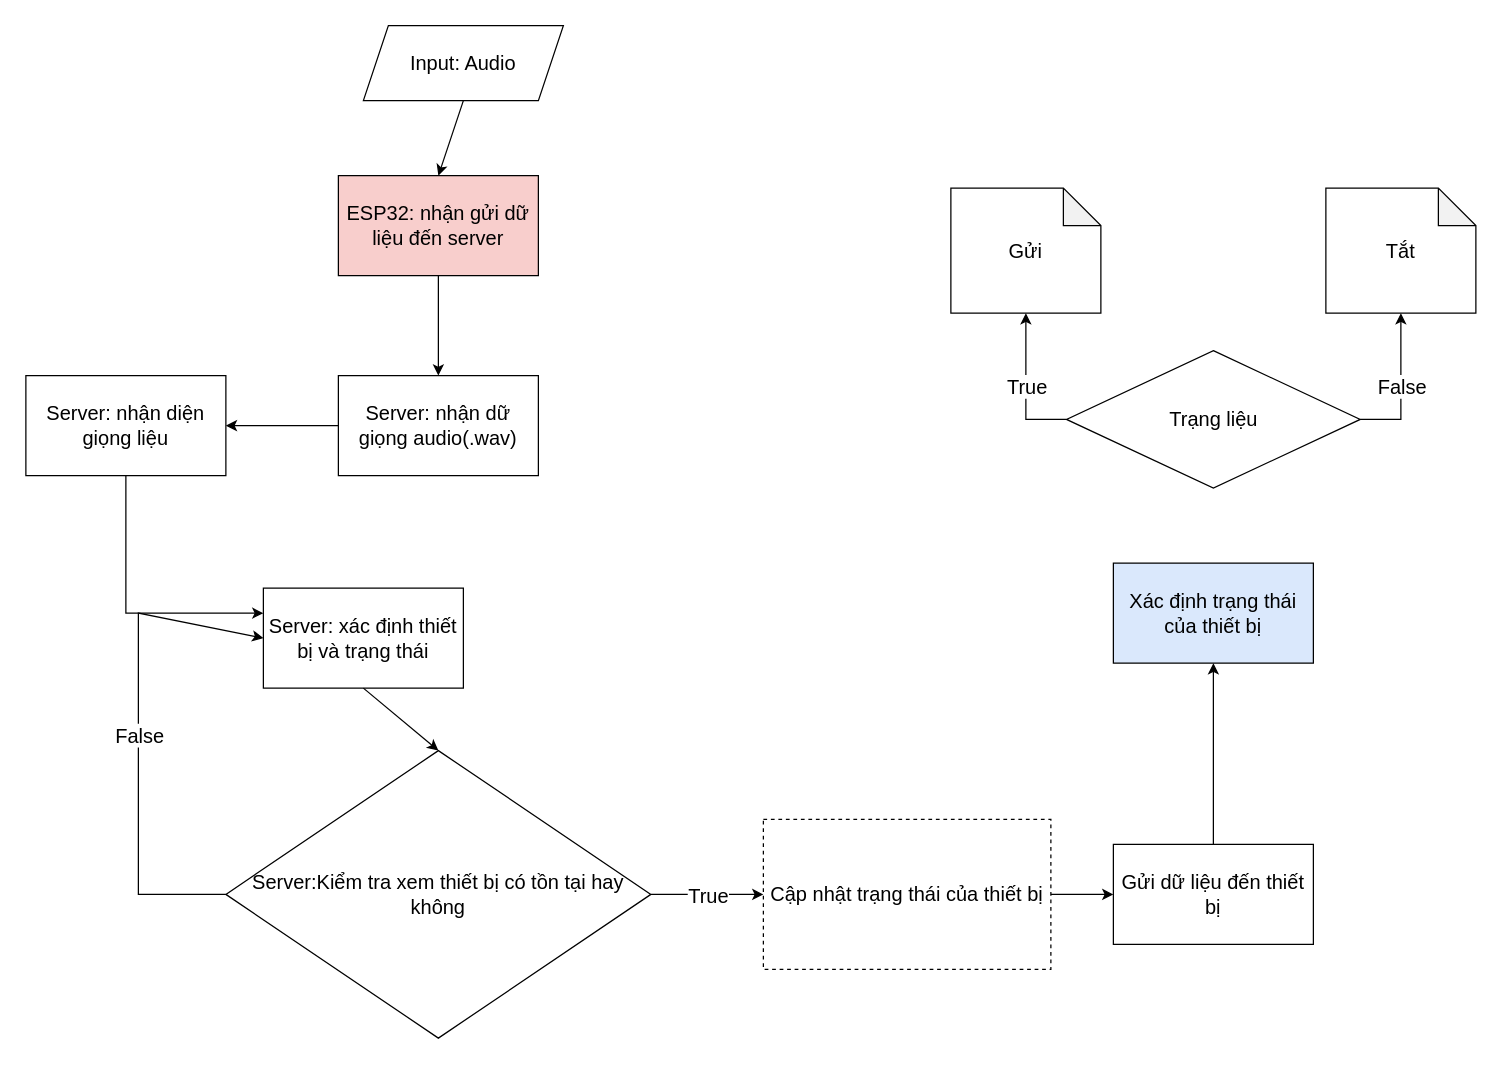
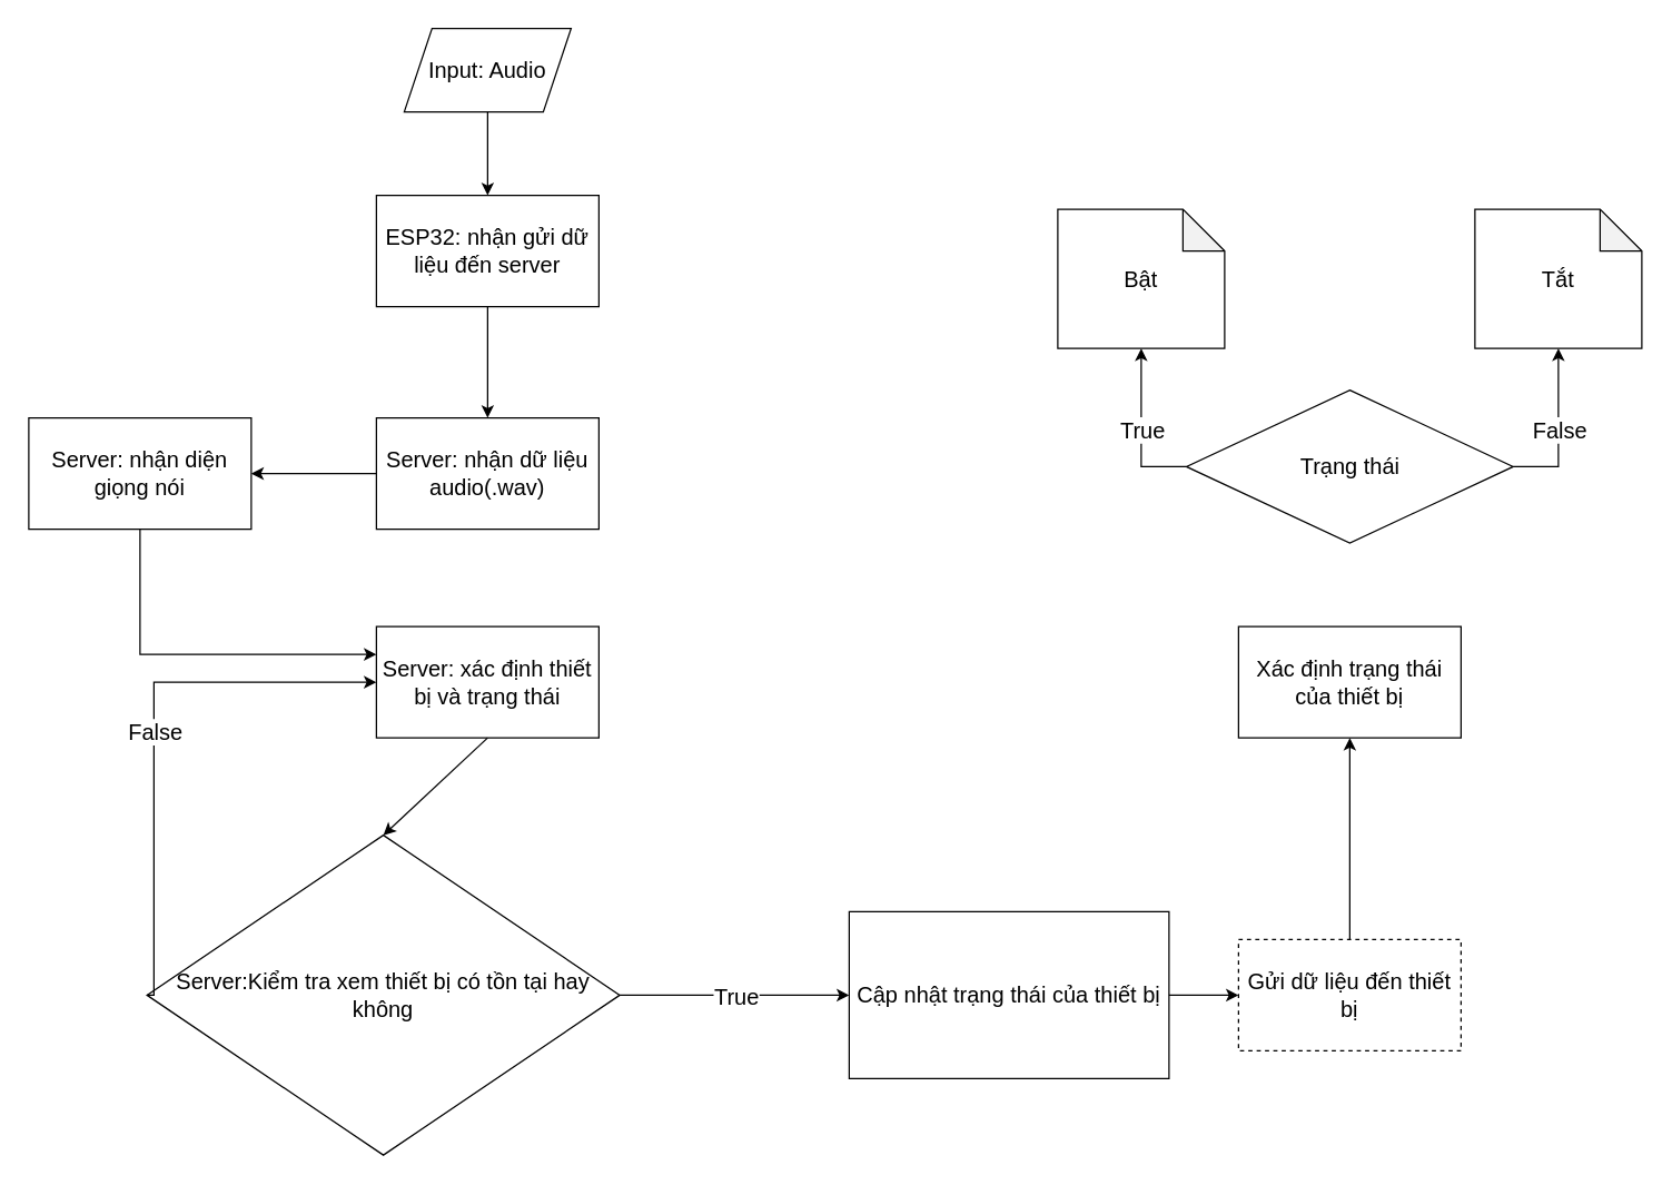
  <mxCell id="0" />
  <mxCell id="1" parent="0" />
- <mxCell id="2" value="Input: Audio" style="shape=parallelogram;perimeter=parallelogramPerimeter;whiteSpace=wrap;html=1;fixedSize=1;fontSize=16;" parent="1" vertex="1"><mxGeometry x="290" y="20" width="160" height="60" as="geometry" /></mxCell>
+ <mxCell id="2" value="Input: Audio" style="shape=parallelogram;perimeter=parallelogramPerimeter;whiteSpace=wrap;html=1;fixedSize=1;fontSize=16;" parent="1" vertex="1"><mxGeometry x="290" y="20" width="120" height="60" as="geometry" /></mxCell>
  <mxCell id="3" style="edgeStyle=orthogonalEdgeStyle;rounded=0;orthogonalLoop=1;jettySize=auto;html=1;entryX=1;entryY=0.5;entryDx=0;entryDy=0;fontSize=16;exitX=0;exitY=0.5;exitDx=0;exitDy=0;" parent="1" source="5" target="7" edge="1"><mxGeometry relative="1" as="geometry" /></mxCell>
- <mxCell id="4" value="ESP32: nhận gửi dữ liệu đến server" style="rounded=0;whiteSpace=wrap;html=1;fontSize=16;fillColor=#f8cecc;" parent="1" vertex="1"><mxGeometry x="270" y="140" width="160" height="80" as="geometry" /></mxCell>
- <mxCell id="5" value="Server: nhận dữ giọng audio(.wav)" style="rounded=0;whiteSpace=wrap;html=1;fontSize=16;" parent="1" vertex="1"><mxGeometry x="270" y="300" width="160" height="80" as="geometry" /></mxCell>
- <mxCell id="6" value="Server: xác định thiết bị và trạng thái" style="rounded=0;whiteSpace=wrap;html=1;fontSize=16;" parent="1" vertex="1"><mxGeometry x="210" y="470" width="160" height="80" as="geometry" /></mxCell>
- <mxCell id="7" value="Server: nhận diện giọng liệu" style="rounded=0;whiteSpace=wrap;html=1;fontSize=16;" parent="1" vertex="1"><mxGeometry x="20" y="300" width="160" height="80" as="geometry" /></mxCell>
- <mxCell id="8" value="Server:Kiểm tra xem thiết bị có tồn tại hay không" style="rhombus;whiteSpace=wrap;html=1;fontSize=16;" parent="1" vertex="1"><mxGeometry x="180" y="600" width="340" height="230" as="geometry" /></mxCell>
- <mxCell id="9" value="Cập nhật trạng thái của thiết bị" style="rounded=0;whiteSpace=wrap;html=1;fontSize=16;dashed=1;" parent="1" vertex="1"><mxGeometry x="610" y="655" width="230" height="120" as="geometry" /></mxCell>
+ <mxCell id="4" value="ESP32: nhận gửi dữ liệu đến server" style="rounded=0;whiteSpace=wrap;html=1;fontSize=16;" parent="1" vertex="1"><mxGeometry x="270" y="140" width="160" height="80" as="geometry" /></mxCell>
+ <mxCell id="5" value="Server: nhận dữ liệu audio(.wav)" style="rounded=0;whiteSpace=wrap;html=1;fontSize=16;" parent="1" vertex="1"><mxGeometry x="270" y="300" width="160" height="80" as="geometry" /></mxCell>
+ <mxCell id="6" value="Server: xác định thiết bị và trạng thái" style="rounded=0;whiteSpace=wrap;html=1;fontSize=16;" parent="1" vertex="1"><mxGeometry x="270" y="450" width="160" height="80" as="geometry" /></mxCell>
+ <mxCell id="7" value="Server: nhận diện giọng nói" style="rounded=0;whiteSpace=wrap;html=1;fontSize=16;" parent="1" vertex="1"><mxGeometry x="20" y="300" width="160" height="80" as="geometry" /></mxCell>
+ <mxCell id="8" value="Server:Kiểm tra xem thiết bị có tồn tại hay không" style="rhombus;whiteSpace=wrap;html=1;fontSize=16;" parent="1" vertex="1"><mxGeometry x="105" y="600" width="340" height="230" as="geometry" /></mxCell>
+ <mxCell id="9" value="Cập nhật trạng thái của thiết bị" style="rounded=0;whiteSpace=wrap;html=1;fontSize=16;" parent="1" vertex="1"><mxGeometry x="610" y="655" width="230" height="120" as="geometry" /></mxCell>
  <mxCell id="10" value="" style="endArrow=classic;html=1;rounded=0;fontSize=16;exitX=1;exitY=0.5;exitDx=0;exitDy=0;entryX=0;entryY=0.5;entryDx=0;entryDy=0;" parent="1" source="8" target="9" edge="1"><mxGeometry relative="1" as="geometry"><mxPoint x="420" y="690" as="sourcePoint" /><mxPoint x="520" y="690" as="targetPoint" /></mxGeometry></mxCell>
  <mxCell id="11" value="True" style="edgeLabel;resizable=0;html=1;align=center;verticalAlign=middle;fontSize=16;" parent="10" connectable="0" vertex="1"><mxGeometry relative="1" as="geometry" /></mxCell>
  <mxCell id="12" value="" style="endArrow=classic;html=1;rounded=0;fontSize=16;exitX=0;exitY=0.5;exitDx=0;exitDy=0;entryX=0;entryY=0.5;entryDx=0;entryDy=0;" parent="1" source="8" target="6" edge="1"><mxGeometry relative="1" as="geometry"><mxPoint x="420" y="470" as="sourcePoint" /><mxPoint x="520" y="470" as="targetPoint" /><Array as="points"><mxPoint x="110" y="715" /><mxPoint x="110" y="490" /></Array></mxGeometry></mxCell>
  <mxCell id="13" value="False" style="edgeLabel;resizable=0;html=1;align=center;verticalAlign=middle;fontSize=16;" parent="12" connectable="0" vertex="1"><mxGeometry relative="1" as="geometry" /></mxCell>
- <mxCell id="14" value="Trạng liệu" style="rhombus;whiteSpace=wrap;html=1;fontSize=16;" parent="1" vertex="1"><mxGeometry x="852.5" y="280" width="235" height="110" as="geometry" /></mxCell>
- <mxCell id="15" value="Gửi" style="shape=note;whiteSpace=wrap;html=1;backgroundOutline=1;darkOpacity=0.05;fontSize=16;" parent="1" vertex="1"><mxGeometry x="760" y="150" width="120" height="100" as="geometry" /></mxCell>
+ <mxCell id="14" value="Trạng thái" style="rhombus;whiteSpace=wrap;html=1;fontSize=16;" parent="1" vertex="1"><mxGeometry x="852.5" y="280" width="235" height="110" as="geometry" /></mxCell>
+ <mxCell id="15" value="Bật" style="shape=note;whiteSpace=wrap;html=1;backgroundOutline=1;darkOpacity=0.05;fontSize=16;" parent="1" vertex="1"><mxGeometry x="760" y="150" width="120" height="100" as="geometry" /></mxCell>
  <mxCell id="16" value="Tắt" style="shape=note;whiteSpace=wrap;html=1;backgroundOutline=1;darkOpacity=0.05;fontSize=16;" parent="1" vertex="1"><mxGeometry x="1060" y="150" width="120" height="100" as="geometry" /></mxCell>
- <mxCell id="17" value="Xác định trạng thái của thiết bị" style="rounded=0;whiteSpace=wrap;html=1;fontSize=16;fillColor=#dae8fc;" parent="1" vertex="1"><mxGeometry x="890" y="450" width="160" height="80" as="geometry" /></mxCell>
+ <mxCell id="17" value="Xác định trạng thái của thiết bị" style="rounded=0;whiteSpace=wrap;html=1;fontSize=16;" parent="1" vertex="1"><mxGeometry x="890" y="450" width="160" height="80" as="geometry" /></mxCell>
  <mxCell id="18" value="" style="endArrow=classic;html=1;rounded=0;fontSize=16;entryX=0.5;entryY=1;entryDx=0;entryDy=0;entryPerimeter=0;exitX=0;exitY=0.5;exitDx=0;exitDy=0;" parent="1" source="14" target="15" edge="1"><mxGeometry relative="1" as="geometry"><mxPoint x="690" y="350" as="sourcePoint" /><mxPoint x="790" y="350" as="targetPoint" /><Array as="points"><mxPoint x="820" y="335" /></Array></mxGeometry></mxCell>
  <mxCell id="19" value="True" style="edgeLabel;resizable=0;html=1;align=center;verticalAlign=middle;fontSize=16;" parent="18" connectable="0" vertex="1"><mxGeometry relative="1" as="geometry" /></mxCell>
  <mxCell id="20" value="" style="endArrow=classic;html=1;rounded=0;fontSize=16;entryX=0.5;entryY=1;entryDx=0;entryDy=0;entryPerimeter=0;exitX=1;exitY=0.5;exitDx=0;exitDy=0;" parent="1" source="14" target="16" edge="1"><mxGeometry relative="1" as="geometry"><mxPoint x="460" y="440" as="sourcePoint" /><mxPoint x="560" y="440" as="targetPoint" /><Array as="points"><mxPoint x="1120" y="335" /></Array></mxGeometry></mxCell>
  <mxCell id="21" value="False" style="edgeLabel;resizable=0;html=1;align=center;verticalAlign=middle;fontSize=16;" parent="20" connectable="0" vertex="1"><mxGeometry relative="1" as="geometry" /></mxCell>
  <mxCell id="22" value="" style="endArrow=classic;html=1;rounded=0;fontSize=16;exitX=0.5;exitY=1;exitDx=0;exitDy=0;entryX=0.5;entryY=0;entryDx=0;entryDy=0;" parent="1" source="2" target="4" edge="1"><mxGeometry width="50" height="50" relative="1" as="geometry"><mxPoint x="450" y="490" as="sourcePoint" /><mxPoint x="500" y="440" as="targetPoint" /></mxGeometry></mxCell>
  <mxCell id="23" value="" style="endArrow=classic;html=1;rounded=0;fontSize=16;exitX=0.5;exitY=1;exitDx=0;exitDy=0;entryX=0.5;entryY=0;entryDx=0;entryDy=0;" parent="1" source="4" target="5" edge="1"><mxGeometry width="50" height="50" relative="1" as="geometry"><mxPoint x="360" y="90" as="sourcePoint" /><mxPoint x="360" y="150" as="targetPoint" /></mxGeometry></mxCell>
  <mxCell id="24" style="edgeStyle=orthogonalEdgeStyle;rounded=0;orthogonalLoop=1;jettySize=auto;html=1;entryX=0;entryY=0.25;entryDx=0;entryDy=0;fontSize=16;exitX=0.5;exitY=1;exitDx=0;exitDy=0;" parent="1" source="7" target="6" edge="1"><mxGeometry relative="1" as="geometry"><mxPoint x="200" y="410" as="sourcePoint" /><mxPoint x="190" y="350" as="targetPoint" /></mxGeometry></mxCell>
  <mxCell id="25" value="" style="endArrow=classic;html=1;rounded=0;fontSize=16;exitX=0.5;exitY=1;exitDx=0;exitDy=0;entryX=0.5;entryY=0;entryDx=0;entryDy=0;" parent="1" source="6" target="8" edge="1"><mxGeometry width="50" height="50" relative="1" as="geometry"><mxPoint x="450" y="490" as="sourcePoint" /><mxPoint x="500" y="440" as="targetPoint" /></mxGeometry></mxCell>
- <mxCell id="26" value="Gửi dữ liệu đến thiết bị" style="rounded=0;whiteSpace=wrap;html=1;fontSize=16;" parent="1" vertex="1"><mxGeometry x="890" y="675" width="160" height="80" as="geometry" /></mxCell>
+ <mxCell id="26" value="Gửi dữ liệu đến thiết bị" style="rounded=0;whiteSpace=wrap;html=1;fontSize=16;dashed=1;" parent="1" vertex="1"><mxGeometry x="890" y="675" width="160" height="80" as="geometry" /></mxCell>
  <mxCell id="27" value="" style="endArrow=classic;html=1;rounded=0;fontSize=16;exitX=1;exitY=0.5;exitDx=0;exitDy=0;entryX=0;entryY=0.5;entryDx=0;entryDy=0;" parent="1" source="9" target="26" edge="1"><mxGeometry width="50" height="50" relative="1" as="geometry"><mxPoint x="450" y="720" as="sourcePoint" /><mxPoint x="500" y="670" as="targetPoint" /></mxGeometry></mxCell>
  <mxCell id="28" value="" style="endArrow=classic;html=1;rounded=0;fontSize=16;exitX=0.5;exitY=0;exitDx=0;exitDy=0;entryX=0.5;entryY=1;entryDx=0;entryDy=0;" parent="1" source="26" target="17" edge="1"><mxGeometry width="50" height="50" relative="1" as="geometry"><mxPoint x="680" y="450" as="sourcePoint" /><mxPoint x="730" y="400" as="targetPoint" /></mxGeometry></mxCell>
